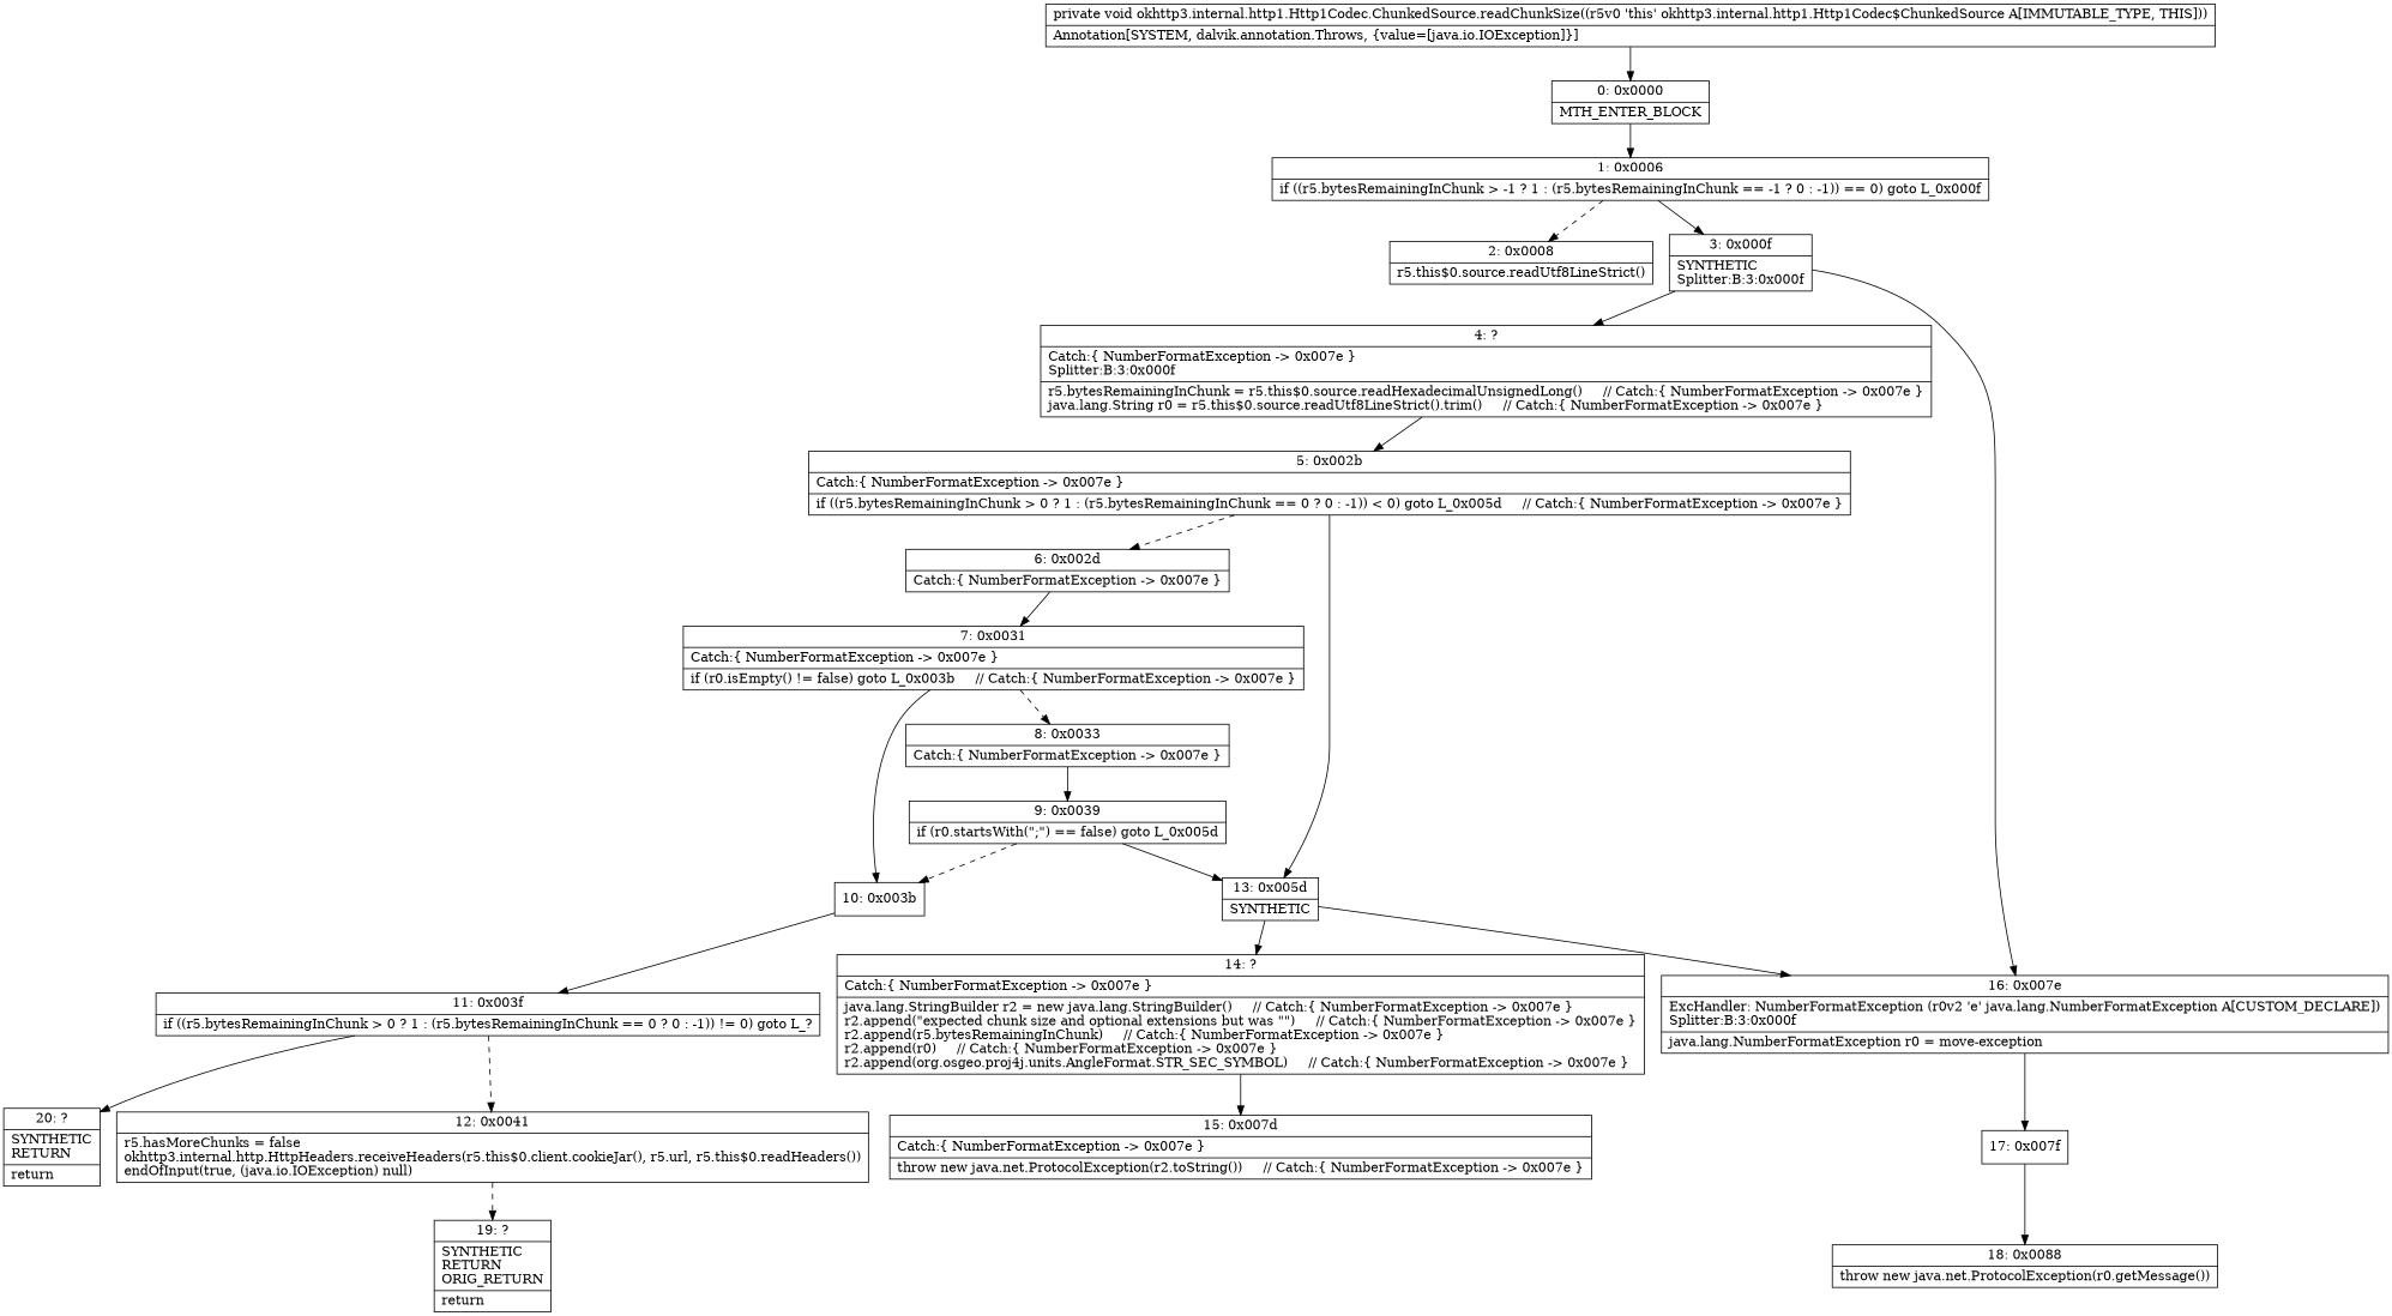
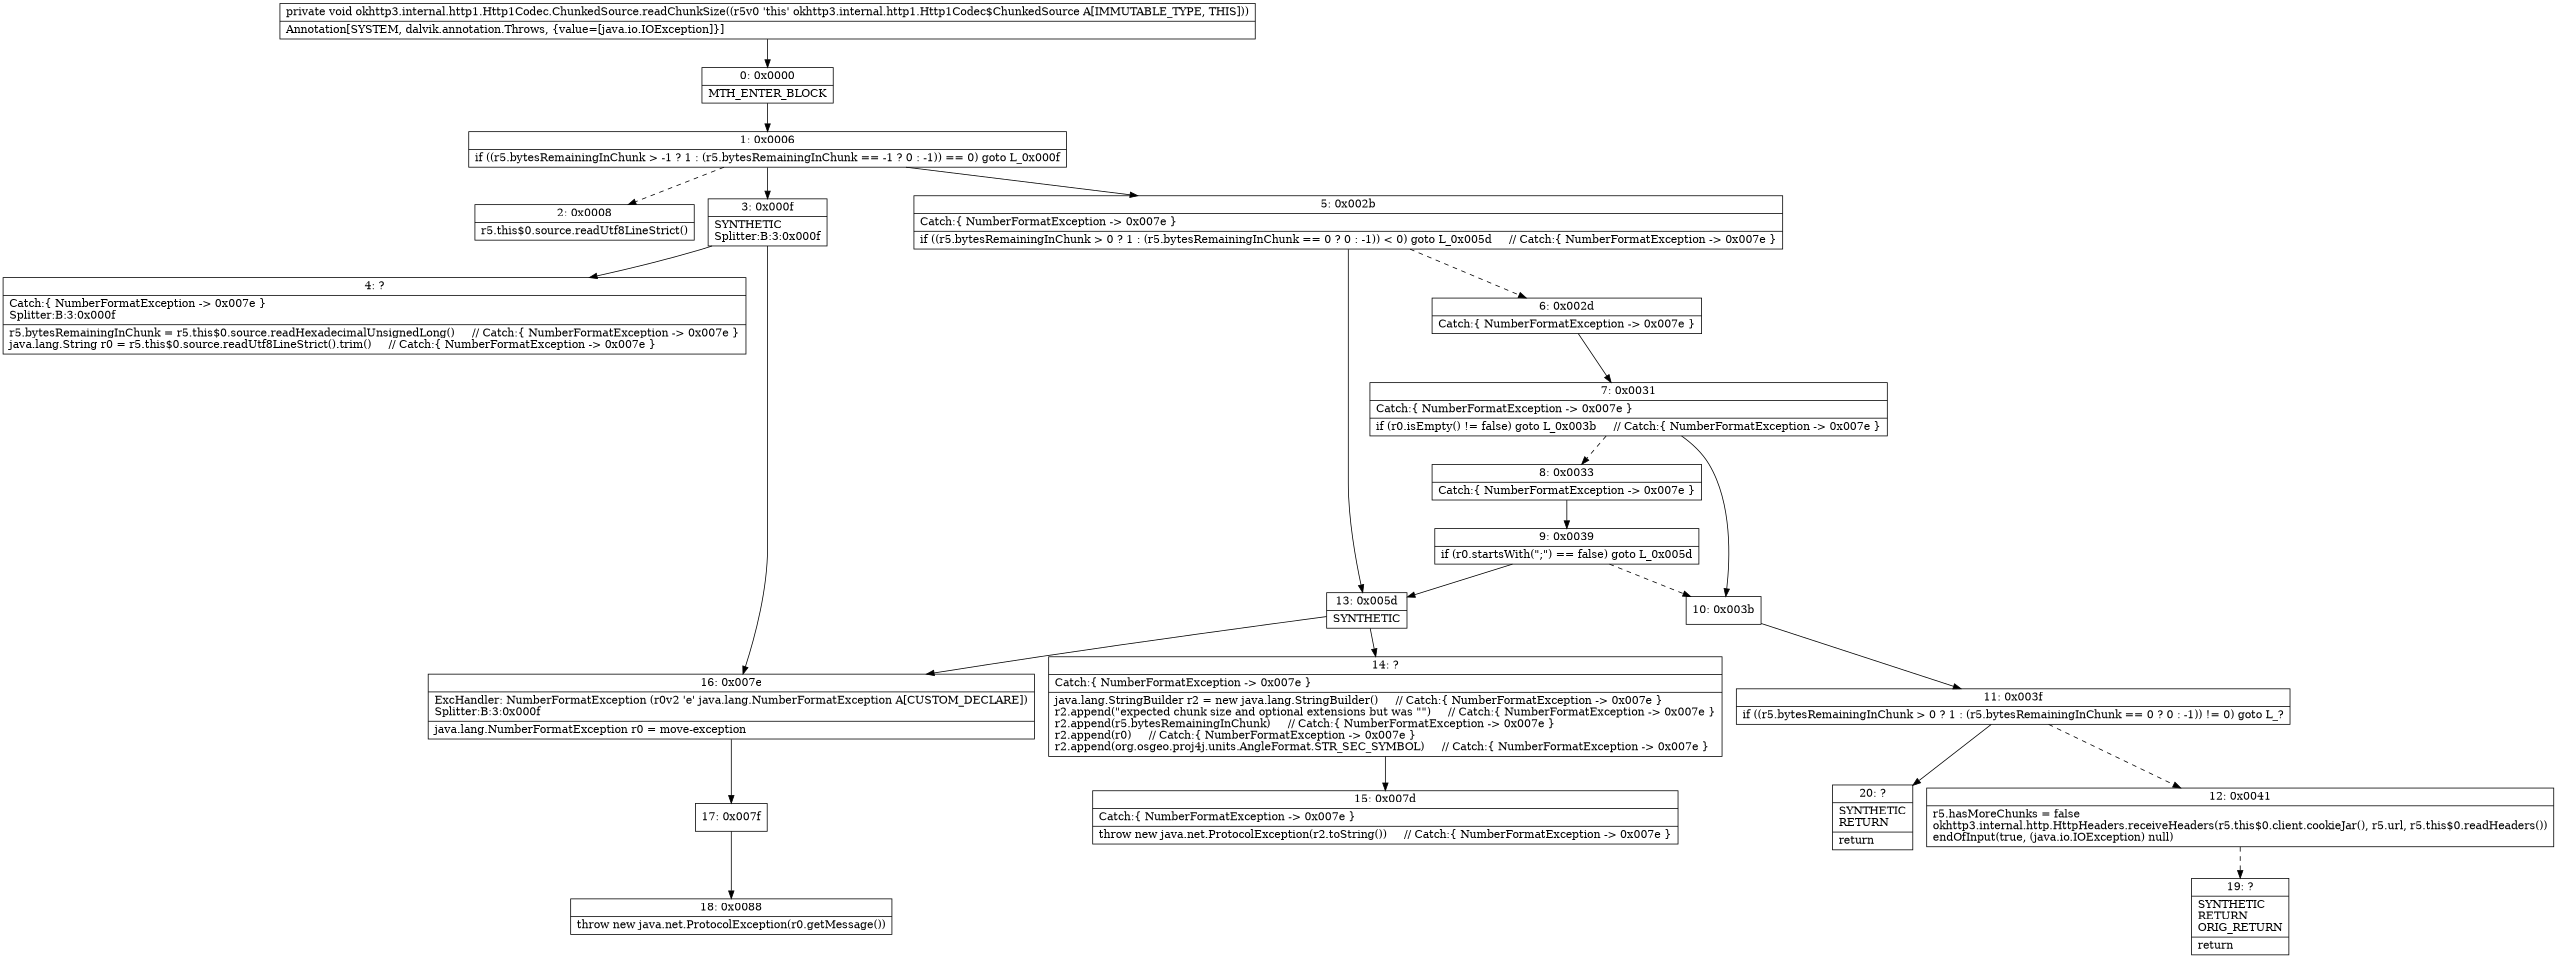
  digraph {
    node [shape=record]
    n1 [label="{0\:\ 0x0000|MTH_ENTER_BLOCK\l}"]
    n2 [label="{1\:\ 0x0006|if ((r5.bytesRemainingInChunk \> \-1 ? 1 : (r5.bytesRemainingInChunk == \-1 ? 0 : \-1)) == 0) goto L_0x000f\l}"]
    n3 [label="{2\:\ 0x0008|r5.this$0.source.readUtf8LineStrict()\l}"]
    n4 [label="{3\:\ 0x000f|SYNTHETIC\lSplitter:B:3:0x000f\l}"]
    n5 [label="{4\:\ ?|Catch:\{ NumberFormatException \-\> 0x007e \}\lSplitter:B:3:0x000f\l|r5.bytesRemainingInChunk = r5.this$0.source.readHexadecimalUnsignedLong()     \/\/ Catch:\{ NumberFormatException \-\> 0x007e \}\ljava.lang.String r0 = r5.this$0.source.readUtf8LineStrict().trim()     \/\/ Catch:\{ NumberFormatException \-\> 0x007e \}\l}"]
    n6 [label="{16\:\ 0x007e|ExcHandler: NumberFormatException (r0v2 'e' java.lang.NumberFormatException A[CUSTOM_DECLARE])\lSplitter:B:3:0x000f\l|java.lang.NumberFormatException r0 = move\-exception\l}"]
    n7 [label="{5\:\ 0x002b|Catch:\{ NumberFormatException \-\> 0x007e \}\l|if ((r5.bytesRemainingInChunk \> 0 ? 1 : (r5.bytesRemainingInChunk == 0 ? 0 : \-1)) \< 0) goto L_0x005d     \/\/ Catch:\{ NumberFormatException \-\> 0x007e \}\l}"]
    n8 [label="{17\:\ 0x007f}"]
    n9 [label="{6\:\ 0x002d|Catch:\{ NumberFormatException \-\> 0x007e \}\l}"]
    n10 [label="{13\:\ 0x005d|SYNTHETIC\l}"]
    n11 [label="{7\:\ 0x0031|Catch:\{ NumberFormatException \-\> 0x007e \}\l|if (r0.isEmpty() != false) goto L_0x003b     \/\/ Catch:\{ NumberFormatException \-\> 0x007e \}\l}"]
    n12 [label="{14\:\ ?|Catch:\{ NumberFormatException \-\> 0x007e \}\l|java.lang.StringBuilder r2 = new java.lang.StringBuilder()     \/\/ Catch:\{ NumberFormatException \-\> 0x007e \}\lr2.append(\"expected chunk size and optional extensions but was \"\")     \/\/ Catch:\{ NumberFormatException \-\> 0x007e \}\lr2.append(r5.bytesRemainingInChunk)     \/\/ Catch:\{ NumberFormatException \-\> 0x007e \}\lr2.append(r0)     \/\/ Catch:\{ NumberFormatException \-\> 0x007e \}\lr2.append(org.osgeo.proj4j.units.AngleFormat.STR_SEC_SYMBOL)     \/\/ Catch:\{ NumberFormatException \-\> 0x007e \}\l}"]
    n13 [label="{8\:\ 0x0033|Catch:\{ NumberFormatException \-\> 0x007e \}\l}"]
    n14 [label="{10\:\ 0x003b}"]
    n15 [label="{9\:\ 0x0039|if (r0.startsWith(\";\") == false) goto L_0x005d\l}"]
    n16 [label="{11\:\ 0x003f|if ((r5.bytesRemainingInChunk \> 0 ? 1 : (r5.bytesRemainingInChunk == 0 ? 0 : \-1)) != 0) goto L_?\l}"]
    n17 [label="{12\:\ 0x0041|r5.hasMoreChunks = false\lokhttp3.internal.http.HttpHeaders.receiveHeaders(r5.this$0.client.cookieJar(), r5.url, r5.this$0.readHeaders())\lendOfInput(true, (java.io.IOException) null)\l}"]
    n18 [label="{20\:\ ?|SYNTHETIC\lRETURN\l|return\l}"]
    n19 [label="{19\:\ ?|SYNTHETIC\lRETURN\lORIG_RETURN\l|return\l}"]
    n20 [label="{15\:\ 0x007d|Catch:\{ NumberFormatException \-\> 0x007e \}\l|throw new java.net.ProtocolException(r2.toString())     \/\/ Catch:\{ NumberFormatException \-\> 0x007e \}\l}"]
    n21 [label="{18\:\ 0x0088|throw new java.net.ProtocolException(r0.getMessage())\l}"]
    n22 [label="{private void okhttp3.internal.http1.Http1Codec.ChunkedSource.readChunkSize((r5v0 'this' okhttp3.internal.http1.Http1Codec$ChunkedSource A[IMMUTABLE_TYPE, THIS]))  | Annotation[SYSTEM, dalvik.annotation.Throws, \{value=[java.io.IOException]\}]\l}"]
    n1 -> n2
    n2 -> n3 [style=dashed]
    n2 -> n4
    n4 -> n5
    n4 -> n6
-   n5 -> n7
+   n2 -> n7
    n6 -> n8
    n7 -> n9 [style=dashed]
    n7 -> n10
    n8 -> n21
    n9 -> n11
    n10 -> n6
    n10 -> n12
    n11 -> n13 [style=dashed]
    n11 -> n14
    n12 -> n20
    n13 -> n15
    n14 -> n16
    n15 -> n10
    n15 -> n14 [style=dashed]
    n16 -> n17 [style=dashed]
    n16 -> n18
    n17 -> n19 [style=dashed]
    n22 -> n1
  }
